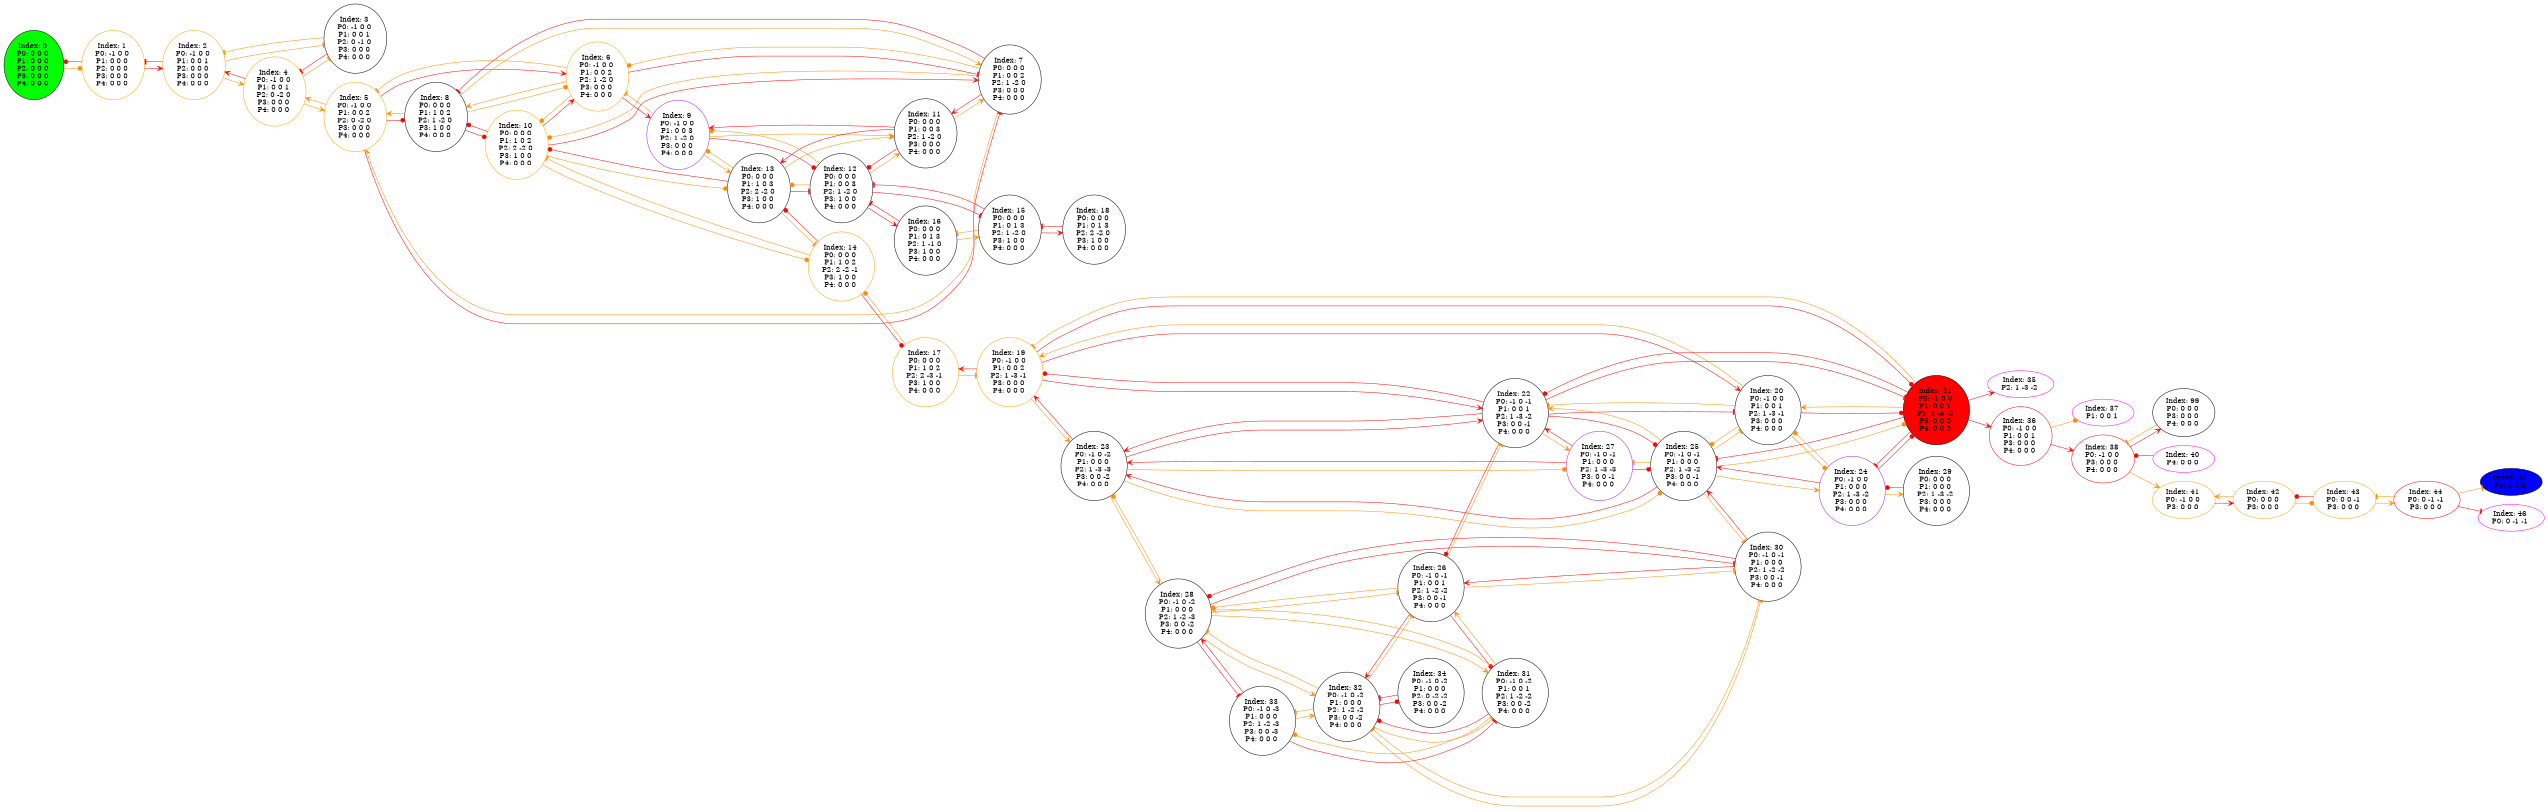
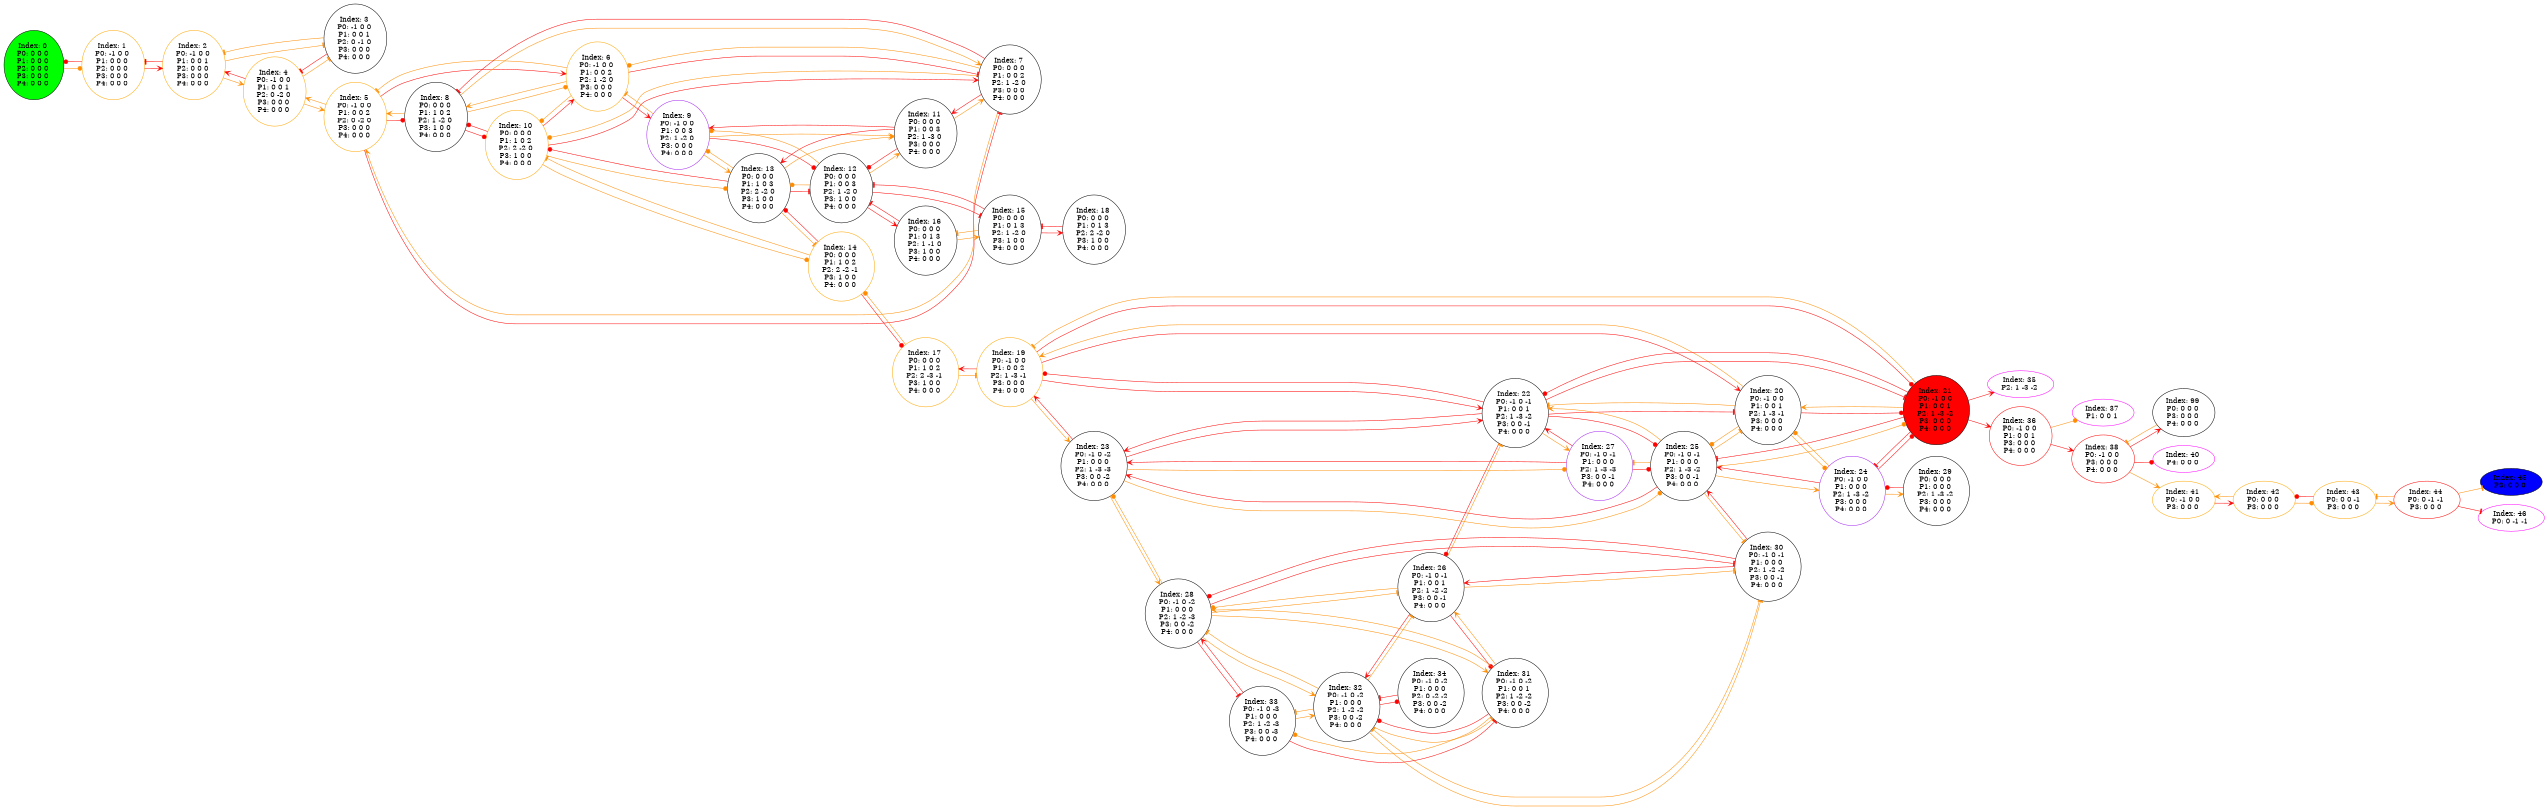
  digraph {
    color=black
    rankdir=LR
    edge [arrowhead=vee color=darkorange]
    n1 [fillcolor=green label="Index: 0 \nP0: 0 0 0 \nP1: 0 0 0 \nP2: 0 0 0 \nP3: 0 0 0 \nP4: 0 0 0 \n" style=filled]
    n2 [color=orange label="Index: 1 \nP0: -1 0 0 \nP1: 0 0 0 \nP2: 0 0 0 \nP3: 0 0 0 \nP4: 0 0 0 \n"]
    n3 [color=orange label="Index: 2 \nP0: -1 0 0 \nP1: 0 0 1 \nP2: 0 0 0 \nP3: 0 0 0 \nP4: 0 0 0 \n"]
    n4 [label="Index: 3 \nP0: -1 0 0 \nP1: 0 0 1 \nP2: 0 -1 0 \nP3: 0 0 0 \nP4: 0 0 0 \n"]
    n5 [color=orange label="Index: 4 \nP0: -1 0 0 \nP1: 0 0 1 \nP2: 0 -2 0 \nP3: 0 0 0 \nP4: 0 0 0 \n"]
    n6 [color=orange label="Index: 5 \nP0: -1 0 0 \nP1: 0 0 2 \nP2: 0 -2 0 \nP3: 0 0 0 \nP4: 0 0 0 \n"]
    n7 [color=orange label="Index: 6 \nP0: -1 0 0 \nP1: 0 0 2 \nP2: 1 -2 0 \nP3: 0 0 0 \nP4: 0 0 0 \n"]
    n8 [label="Index: 7 \nP0: 0 0 0 \nP1: 0 0 2 \nP2: 1 -2 0 \nP3: 0 0 0 \nP4: 0 0 0 \n"]
    n9 [label="Index: 8 \nP0: 0 0 0 \nP1: 1 0 2 \nP2: 1 -2 0 \nP3: 1 0 0 \nP4: 0 0 0 \n"]
    n10 [color=purple label="Index: 9 \nP0: -1 0 0 \nP1: 0 0 3 \nP2: 1 -2 0 \nP3: 0 0 0 \nP4: 0 0 0 \n"]
    n11 [color=orange label="Index: 10 \nP0: 0 0 0 \nP1: 1 0 2 \nP2: 2 -2 0 \nP3: 1 0 0 \nP4: 0 0 0 \n"]
-   n12 [label="Index: 11 \nP0: 0 0 0 \nP1: 0 0 3 \nP2: 1 -2 0 \nP3: 0 0 0 \nP4: 0 0 0 \n"]
+   n12 [label="Index: 11 \nP0: 0 0 0 \nP1: 0 0 3 \nP2: 1 -3 0 \nP3: 0 0 0 \nP4: 0 0 0 \n"]
    n13 [label="Index: 12 \nP0: 0 0 0 \nP1: 0 0 3 \nP2: 1 -2 0 \nP3: 1 0 0 \nP4: 0 0 0 \n"]
    n14 [label="Index: 13 \nP0: 0 0 0 \nP1: 1 0 3 \nP2: 2 -2 0 \nP3: 1 0 0 \nP4: 0 0 0 \n"]
    n15 [color=orange label="Index: 14 \nP0: 0 0 0 \nP1: 1 0 2 \nP2: 2 -2 -1 \nP3: 1 0 0 \nP4: 0 0 0 \n"]
    n16 [label="Index: 15 \nP0: 0 0 0 \nP1: 0 1 3 \nP2: 1 -2 0 \nP3: 1 0 0 \nP4: 0 0 0 \n"]
    n17 [label="Index: 16 \nP0: 0 0 0 \nP1: 0 1 3 \nP2: 1 -1 0 \nP3: 1 0 0 \nP4: 0 0 0 \n"]
    n18 [color=orange label="Index: 17 \nP0: 0 0 0 \nP1: 1 0 2 \nP2: 2 -3 -1 \nP3: 1 0 0 \nP4: 0 0 0 \n"]
    n19 [label="Index: 18 \nP0: 0 0 0 \nP1: 0 1 3 \nP2: 2 -2 0 \nP3: 1 0 0 \nP4: 0 0 0 \n"]
    n20 [color=orange label="Index: 19 \nP0: -1 0 0 \nP1: 0 0 2 \nP2: 1 -3 -1 \nP3: 0 0 0 \nP4: 0 0 0 \n"]
    n21 [label="Index: 20 \nP0: -1 0 0 \nP1: 0 0 1 \nP2: 1 -3 -1 \nP3: 0 0 0 \nP4: 0 0 0 \n"]
    n22 [fillcolor=red label="Index: 21 \nP0: -1 0 0 \nP1: 0 0 1 \nP2: 1 -3 -2 \nP3: 0 0 0 \nP4: 0 0 0 \n" style=filled]
    n23 [label="Index: 22 \nP0: -1 0 -1 \nP1: 0 0 1 \nP2: 1 -3 -2 \nP3: 0 0 -1 \nP4: 0 0 0 \n"]
    n24 [label="Index: 23 \nP0: -1 0 -2 \nP1: 0 0 0 \nP2: 1 -3 -3 \nP3: 0 0 -2 \nP4: 0 0 0 \n"]
    n25 [color=purple label="Index: 24 \nP0: -1 0 0 \nP1: 0 0 0 \nP2: 1 -3 -2 \nP3: 0 0 0 \nP4: 0 0 0 \n"]
    n26 [label="Index: 25 \nP0: -1 0 -1 \nP1: 0 0 0 \nP2: 1 -3 -2 \nP3: 0 0 -1 \nP4: 0 0 0 \n"]
    n27 [color=fuchsia label="Index: 35 \nP2: 1 -3 -2 \n"]
    n28 [color=red label="Index: 36 \nP0: -1 0 0 \nP1: 0 0 1 \nP3: 0 0 0 \nP4: 0 0 0 \n"]
    n29 [label="Index: 26 \nP0: -1 0 -1 \nP1: 0 0 1 \nP2: 1 -2 -2 \nP3: 0 0 -1 \nP4: 0 0 0 \n"]
    n30 [color=purple label="Index: 27 \nP0: -1 0 -1 \nP1: 0 0 0 \nP2: 1 -3 -3 \nP3: 0 0 -1 \nP4: 0 0 0 \n"]
    n31 [label="Index: 28 \nP0: -1 0 -2 \nP1: 0 0 0 \nP2: 1 -2 -3 \nP3: 0 0 -2 \nP4: 0 0 0 \n"]
    n32 [label="Index: 29 \nP0: 0 0 0 \nP1: 0 0 0 \nP2: 1 -3 -2 \nP3: 0 0 0 \nP4: 0 0 0 \n"]
    n33 [label="Index: 30 \nP0: -1 0 -1 \nP1: 0 0 0 \nP2: 1 -2 -2 \nP3: 0 0 -1 \nP4: 0 0 0 \n"]
    n34 [color=fuchsia label="Index: 37 \nP1: 0 0 1 \n"]
    n35 [color=red label="Index: 38 \nP0: -1 0 0 \nP3: 0 0 0 \nP4: 0 0 0 \n"]
    n36 [label="Index: 31 \nP0: -1 0 -2 \nP1: 0 0 1 \nP2: 1 -2 -2 \nP3: 0 0 -2 \nP4: 0 0 0 \n"]
    n37 [label="Index: 32 \nP0: -1 0 -2 \nP1: 0 0 0 \nP2: 1 -2 -2 \nP3: 0 0 -2 \nP4: 0 0 0 \n"]
    n38 [label="Index: 33 \nP0: -1 0 -3 \nP1: 0 0 0 \nP2: 1 -2 -3 \nP3: 0 0 -3 \nP4: 0 0 0 \n"]
    n39 [label="Index: 34 \nP0: -1 0 -2 \nP1: 0 0 0 \nP2: 0 -2 -2 \nP3: 0 0 -2 \nP4: 0 0 0 \n"]
    n40 [label="Index: 99 \nP0: 0 0 0 \nP3: 0 0 0 \nP4: 0 0 0 \n"]
    n41 [color=fuchsia label="Index: 40 \nP4: 0 0 0 \n"]
    n42 [color=orange label="Index: 41 \nP0: -1 0 0 \nP3: 0 0 0 \n"]
    n43 [color=orange label="Index: 42 \nP0: 0 0 0 \nP3: 0 0 0 \n"]
    n44 [color=orange label="Index: 43 \nP0: 0 0 -1 \nP3: 0 0 0 \n"]
    n45 [color=red label="Index: 44 \nP0: 0 -1 -1 \nP3: 0 0 0 \n"]
    n46 [fillcolor=blue label="Index: 45 \nP3: 0 0 0 \n" style=filled]
    n47 [color=fuchsia label="Index: 46 \nP0: 0 -1 -1 \n"]
    n1 -> n2 [arrowhead=dot]
    n2 -> n1 [arrowhead=dot color=red]
    n2 -> n3 [color=red]
    n3 -> n2 [arrowhead=tee color=red]
    n3 -> n4 [arrowhead=tee]
    n3 -> n5
    n4 -> n3 [arrowhead=tee]
    n4 -> n5 [arrowhead=tee color=red]
    n5 -> n3 [color=red]
    n5 -> n4 [arrowhead=tee]
    n5 -> n6
    n6 -> n5
    n6 -> n7 [color=red]
    n6 -> n8 [arrowhead=tee color=red]
    n6 -> n9 [arrowhead=dot color=red]
    n7 -> n6 [arrowhead=tee]
    n7 -> n8 [arrowhead=tee color=red]
    n7 -> n9
    n7 -> n10 [color=red]
    n7 -> n11 [arrowhead=dot]
    n8 -> n6
    n8 -> n7 [arrowhead=dot]
    n8 -> n9 [arrowhead=tee color=red]
    n8 -> n11 [arrowhead=dot]
    n8 -> n12 [color=red]
    n9 -> n6
    n9 -> n7 [arrowhead=dot]
    n9 -> n8
    n9 -> n11 [arrowhead=dot color=red]
    n10 -> n7 [arrowhead=tee]
    n10 -> n12
    n10 -> n13 [arrowhead=dot color=red]
    n10 -> n14
    n11 -> n7 [color=red]
    n11 -> n8 [color=red]
    n11 -> n9 [arrowhead=dot color=red]
    n11 -> n14 [arrowhead=dot]
    n11 -> n15 [arrowhead=dot]
    n12 -> n8
    n12 -> n10 [color=red]
    n12 -> n13 [arrowhead=dot color=red]
    n12 -> n14 [color=red]
    n13 -> n10 [arrowhead=dot]
    n13 -> n12
    n13 -> n14 [arrowhead=dot]
    n13 -> n16 [arrowhead=tee color=red]
    n13 -> n17 [color=red]
    n14 -> n10 [arrowhead=dot]
    n14 -> n11 [arrowhead=dot color=red]
    n14 -> n12
    n14 -> n13 [arrowhead=tee color=red]
    n14 -> n15 [arrowhead=tee]
    n15 -> n11 [arrowhead=tee]
    n15 -> n14 [arrowhead=dot color=red]
    n15 -> n18 [arrowhead=dot color=red]
    n16 -> n13 [arrowhead=tee color=red]
    n16 -> n17 [arrowhead=tee]
    n16 -> n19 [color=red]
    n17 -> n13 [arrowhead=tee color=red]
    n17 -> n16
    n18 -> n15 [arrowhead=dot]
    n18 -> n20 [arrowhead=tee]
    n19 -> n16 [arrowhead=tee color=red]
    n20 -> n18 [color=red]
    n20 -> n21 [color=red]
    n20 -> n22 [arrowhead=dot color=red]
    n20 -> n23 [color=red]
    n20 -> n24
    n21 -> n20
    n21 -> n22 [arrowhead=dot color=red]
    n21 -> n23 [arrowhead=tee]
    n21 -> n25 [arrowhead=dot]
    n21 -> n26 [arrowhead=dot]
    n22 -> n20 [arrowhead=tee]
    n22 -> n21
    n22 -> n23 [arrowhead=dot color=red]
    n22 -> n25 [arrowhead=tee color=red]
    n22 -> n26 [arrowhead=tee color=red]
    n22 -> n27 [color=red]
    n22 -> n28 [color=red]
    n23 -> n20 [arrowhead=dot color=red]
    n23 -> n21 [arrowhead=tee color=red]
    n23 -> n22 [arrowhead=tee color=red]
    n23 -> n24 [color=red]
    n23 -> n26 [arrowhead=dot color=red]
    n23 -> n29 [arrowhead=dot color=red]
    n23 -> n30
    n24 -> n20 [color=red]
    n24 -> n23 [color=red]
    n24 -> n26 [arrowhead=dot]
    n24 -> n30 [arrowhead=dot]
    n24 -> n31
    n25 -> n21 [arrowhead=dot]
    n25 -> n22 [arrowhead=dot color=red]
    n25 -> n26 [color=red]
    n25 -> n32
    n26 -> n21 [arrowhead=tee]
    n26 -> n22 [arrowhead=dot]
    n26 -> n23
    n26 -> n24 [color=red]
    n26 -> n25
    n26 -> n30 [arrowhead=tee]
    n26 -> n33 [arrowhead=tee]
    n28 -> n34 [arrowhead=dot]
    n28 -> n35 [color=red]
    n29 -> n23 [arrowhead=tee]
    n29 -> n31 [arrowhead=dot]
    n29 -> n33 [arrowhead=tee]
    n29 -> n36 [arrowhead=dot color=red]
    n29 -> n37 [color=red]
    n30 -> n23 [color=red]
    n30 -> n24 [color=red]
    n30 -> n26 [arrowhead=dot color=red]
    n31 -> n24 [arrowhead=dot]
    n31 -> n29 [arrowhead=tee]
    n31 -> n33 [arrowhead=tee color=red]
    n31 -> n36
    n31 -> n37
    n31 -> n38 [arrowhead=tee color=red]
    n32 -> n25 [arrowhead=dot color=red]
    n33 -> n26 [color=red]
    n33 -> n29 [color=red]
    n33 -> n31 [arrowhead=dot color=red]
    n33 -> n37 [arrowhead=tee]
    n35 -> n40 [color=red]
-   n41 -> n35 [arrowhead=dot color=red]
+   n35 -> n41 [arrowhead=dot color=red]
    n35 -> n42
    n36 -> n29
    n36 -> n31
    n36 -> n37 [arrowhead=dot color=red]
    n36 -> n38 [arrowhead=dot]
    n37 -> n29 [arrowhead=tee]
    n37 -> n31 [arrowhead=tee]
    n37 -> n33 [arrowhead=tee]
    n37 -> n36 [arrowhead=tee]
    n37 -> n38 [arrowhead=tee]
    n37 -> n39 [arrowhead=dot color=red]
    n38 -> n31 [color=red]
    n38 -> n36 [arrowhead=tee color=red]
    n38 -> n37
    n39 -> n37 [arrowhead=tee color=red]
    n40 -> n35 [arrowhead=tee]
    n42 -> n43 [color=red]
    n43 -> n42
    n43 -> n44 [arrowhead=dot]
    n44 -> n43 [arrowhead=dot color=red]
    n44 -> n45
    n45 -> n44 [arrowhead=tee]
    n45 -> n46 [arrowhead=tee]
    n45 -> n47 [arrowhead=tee color=red]
  }
